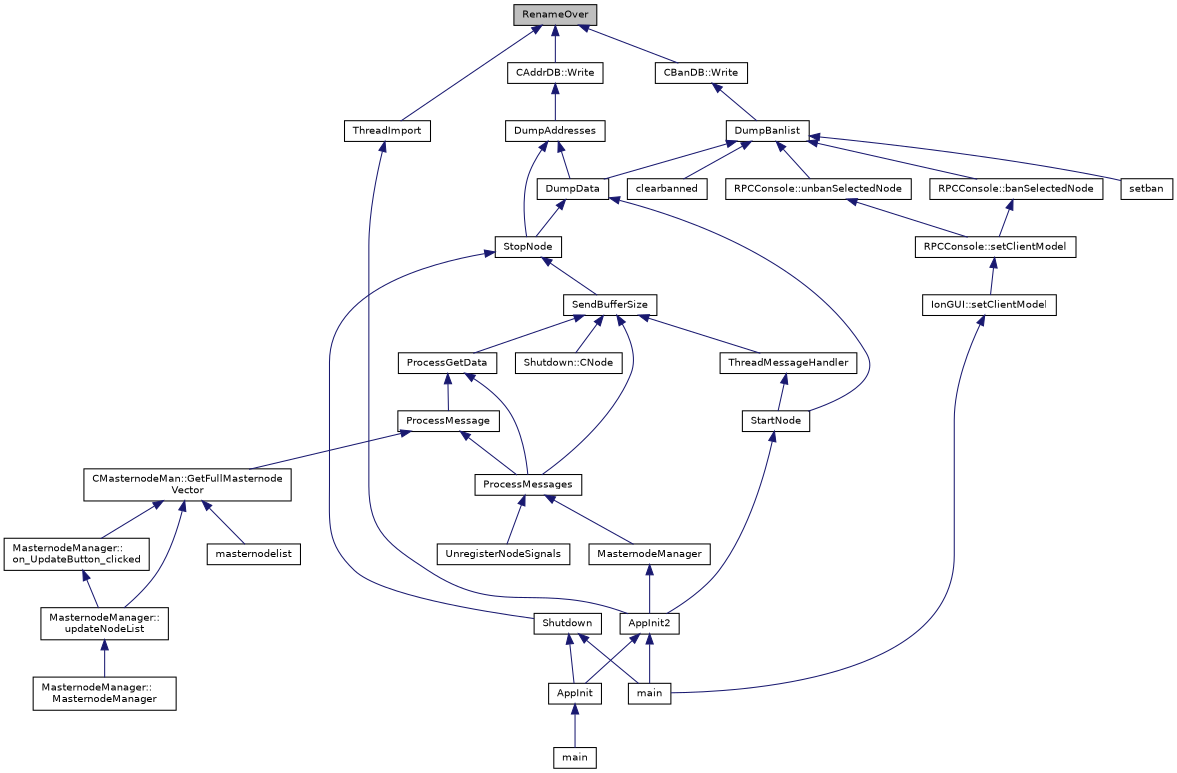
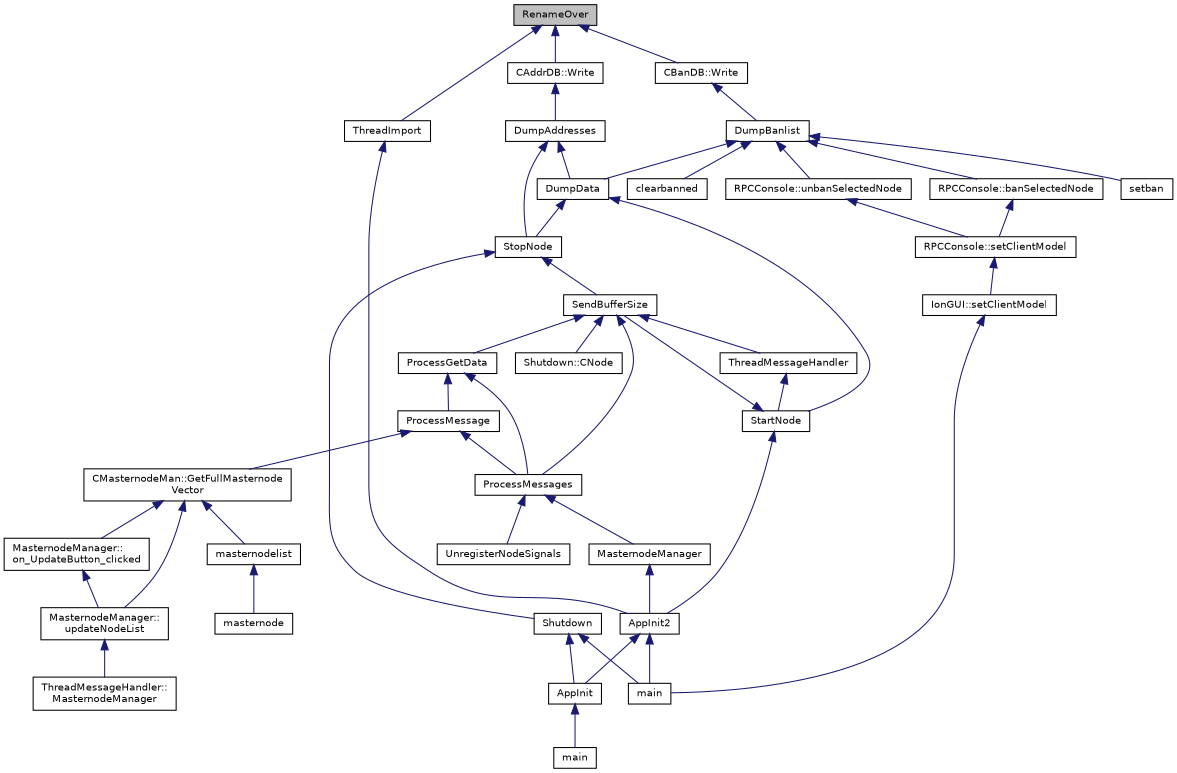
  digraph {
    rankdir=TB
    node [color=black fillcolor=white fontname=Helvetica fontsize=10 shape=record style=filled]
    edge [color=midnightblue dir=back fontname=Helvetica fontsize=10 labelfontname=Helvetica labelfontsize=10 style=solid]
    n1 [fillcolor=grey75 fontcolor=black height=0.2 label=RenameOver width=0.4]
    n2 [height=0.2 label=ThreadImport width=0.4]
    n3 [height=0.2 label="CAddrDB::Write" width=0.4]
    n4 [height=0.2 label="CBanDB::Write" width=0.4]
    n5 [height=0.2 label=AppInit2 width=0.4]
    n6 [height=0.2 label=DumpAddresses width=0.4]
    n7 [height=0.2 label=DumpBanlist width=0.4]
    n8 [height=0.2 label=AppInit width=0.4]
    n9 [height=0.2 label=main width=0.4]
    n10 [height=0.2 label=main width=0.4]
    n11 [height=0.2 label=DumpData width=0.4]
    n12 [height=0.2 label=StopNode width=0.4]
    n13 [height=0.2 label=StartNode width=0.4]
    n14 [height=0.2 label=SendBufferSize width=0.4]
    n15 [height=0.2 label=Shutdown width=0.4]
    n16 [height=0.2 label=ProcessGetData width=0.4]
    n17 [height=0.2 label=ProcessMessages width=0.4]
    n18 [height=0.2 label=ThreadMessageHandler width=0.4]
    n19 [height=0.2 label="Shutdown::CNode" width=0.4]
    n20 [height=0.2 label=ProcessMessage width=0.4]
    n21 [height=0.2 label=MasternodeManager width=0.4]
    n22 [height=0.2 label=UnregisterNodeSignals width=0.4]
    n23 [height=0.2 label="CMasternodeMan::GetFullMasternode\lVector" width=0.4]
    n24 [height=0.2 label="MasternodeManager::\lupdateNodeList" width=0.4]
    n25 [height=0.2 label="MasternodeManager::\lon_UpdateButton_clicked" width=0.4]
    n26 [height=0.2 label=masternodelist width=0.4]
-   n27 [height=0.2 label="MasternodeManager::\lMasternodeManager" width=0.4]
+   n27 [height=0.2 label="ThreadMessageHandler::\lMasternodeManager" width=0.4]
+   n28 [height=0.2 label=masternode width=0.4]
    n29 [height=0.2 label="RPCConsole::banSelectedNode" width=0.4]
    n30 [height=0.2 label="RPCConsole::unbanSelectedNode" width=0.4]
    n31 [height=0.2 label=setban width=0.4]
    n32 [height=0.2 label=clearbanned width=0.4]
    n33 [height=0.2 label="RPCConsole::setClientModel" width=0.4]
    n34 [height=0.2 label="IonGUI::setClientModel" width=0.4]
    n1 -> n2
    n1 -> n3
    n1 -> n4
    n2 -> n5
    n3 -> n6
    n4 -> n7
    n5 -> n8
    n5 -> n9
    n6 -> n11
    n6 -> n12
    n7 -> n11
    n7 -> n29
    n7 -> n30
    n7 -> n31
    n7 -> n32
    n8 -> n10
    n11 -> n12
    n11 -> n13
    n12 -> n14
    n12 -> n15
    n13 -> n5
+   n13 -> n14
    n14 -> n16
    n14 -> n17
    n14 -> n18
    n14 -> n19
    n15 -> n8
    n15 -> n9
    n16 -> n17
    n16 -> n20
    n17 -> n21
    n17 -> n22
    n18 -> n13
    n20 -> n17
    n20 -> n23
    n21 -> n5
    n23 -> n24
    n23 -> n25
    n23 -> n26
    n24 -> n27
    n25 -> n24
+   n26 -> n28
    n29 -> n33
    n30 -> n33
    n33 -> n34
    n34 -> n9
  }
